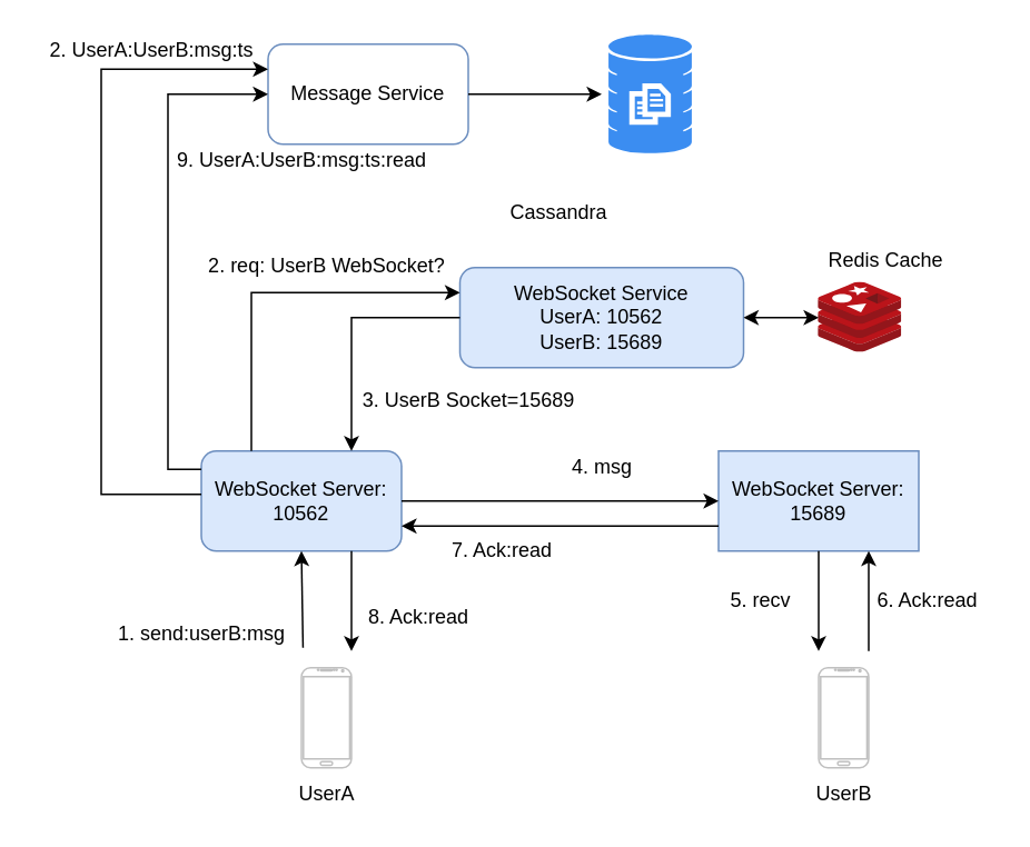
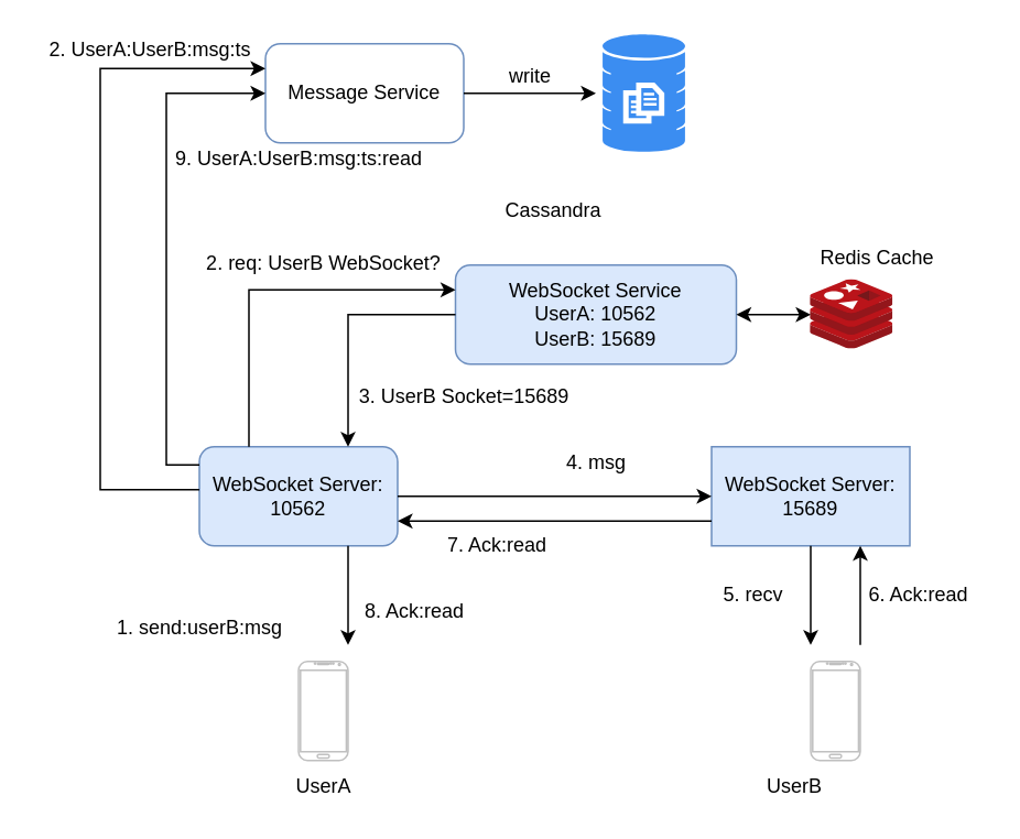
  <mxCell id="0" />
  <mxCell id="1" parent="0" />
  <mxCell id="2" value="" style="verticalLabelPosition=bottom;verticalAlign=top;html=1;shadow=0;dashed=0;strokeWidth=1;shape=mxgraph.android.phone2;strokeColor=#c0c0c0;" vertex="1" parent="1"><mxGeometry x="180" y="400" width="30" height="60" as="geometry" /></mxCell>
  <mxCell id="3" value="" style="sketch=0;aspect=fixed;html=1;points=[];align=center;image;fontSize=12;image=img/lib/mscae/Cache_Redis_Product.svg;" vertex="1" parent="1"><mxGeometry x="490" y="169" width="50" height="42" as="geometry" /></mxCell>
  <mxCell id="4" value="WebSocket Server: 10562" style="rounded=1;whiteSpace=wrap;html=1;fillColor=#dae8fc;strokeColor=#6c8ebf;" vertex="1" parent="1"><mxGeometry x="120" y="270" width="120" height="60" as="geometry" /></mxCell>
  <mxCell id="5" value="WebSocket Service&lt;br&gt;UserA: 10562&lt;br&gt;UserB: 15689" style="rounded=1;whiteSpace=wrap;html=1;fillColor=#dae8fc;strokeColor=#6c8ebf;" vertex="1" parent="1"><mxGeometry x="275" y="160" width="170" height="60" as="geometry" /></mxCell>
  <mxCell id="6" value="WebSocket Server: 15689" style="whiteSpace=wrap;html=1;fillColor=#dae8fc;strokeColor=#6c8ebf;rounded=0;" vertex="1" parent="1"><mxGeometry x="430" y="270" width="120" height="60" as="geometry" /></mxCell>
  <mxCell id="7" value="" style="sketch=0;html=1;aspect=fixed;strokeColor=none;shadow=0;align=center;verticalAlign=top;fillColor=#3B8DF1;shape=mxgraph.gcp2.database_3" vertex="1" parent="1"><mxGeometry x="364" y="20.29" width="50" height="71.43" as="geometry" /></mxCell>
  <mxCell id="8" value="Message Service" style="rounded=1;whiteSpace=wrap;html=1;fillColor=#ffffff;strokeColor=#6c8ebf;" vertex="1" parent="1"><mxGeometry x="160" y="26" width="120" height="60" as="geometry" /></mxCell>
  <mxCell id="9" value="" style="verticalLabelPosition=bottom;verticalAlign=top;html=1;shadow=0;dashed=0;strokeWidth=1;shape=mxgraph.android.phone2;strokeColor=#c0c0c0;" vertex="1" parent="1"><mxGeometry x="490" y="400" width="30" height="60" as="geometry" /></mxCell>
- <mxCell id="10" value="" style="endArrow=classic;html=1;rounded=0;entryX=0.5;entryY=1;entryDx=0;entryDy=0;exitX=1.008;exitY=0.9;exitDx=0;exitDy=0;exitPerimeter=0;" edge="1" parent="1" source="11" target="4"><mxGeometry width="50" height="50" relative="1" as="geometry"><mxPoint x="177" y="390" as="sourcePoint" /><mxPoint x="177" y="340" as="targetPoint" /></mxGeometry></mxCell>
  <mxCell id="11" value="1. send:userB:msg" style="text;html=1;align=center;verticalAlign=middle;resizable=0;points=[];autosize=1;strokeColor=none;fillColor=none;" vertex="1" parent="1"><mxGeometry x="60" y="370" width="120" height="20" as="geometry" /></mxCell>
  <mxCell id="12" value="" style="endArrow=classic;html=1;rounded=0;exitX=0.25;exitY=0;exitDx=0;exitDy=0;entryX=0;entryY=0.25;entryDx=0;entryDy=0;" edge="1" parent="1" source="4" target="5"><mxGeometry width="50" height="50" relative="1" as="geometry"><mxPoint x="390" y="440" as="sourcePoint" /><mxPoint x="440" y="390" as="targetPoint" /><Array as="points"><mxPoint x="150" y="175" /></Array></mxGeometry></mxCell>
  <mxCell id="13" value="2. req: UserB WebSocket?" style="text;html=1;align=center;verticalAlign=middle;resizable=0;points=[];autosize=1;strokeColor=none;fillColor=none;" vertex="1" parent="1"><mxGeometry x="115" y="149" width="160" height="20" as="geometry" /></mxCell>
  <mxCell id="14" value="" style="endArrow=classic;html=1;rounded=0;entryX=0;entryY=0.25;entryDx=0;entryDy=0;" edge="1" parent="1" target="8"><mxGeometry width="50" height="50" relative="1" as="geometry"><mxPoint x="120" y="296" as="sourcePoint" /><mxPoint x="440" y="386" as="targetPoint" /><Array as="points"><mxPoint x="60" y="296" /><mxPoint x="60" y="41" /></Array></mxGeometry></mxCell>
  <mxCell id="15" value="2. UserA:UserB:msg:ts" style="text;html=1;align=center;verticalAlign=middle;resizable=0;points=[];autosize=1;strokeColor=none;fillColor=none;" vertex="1" parent="1"><mxGeometry x="20" y="20.29" width="140" height="20" as="geometry" /></mxCell>
  <mxCell id="16" value="" style="endArrow=classic;html=1;rounded=0;exitX=0;exitY=0.5;exitDx=0;exitDy=0;entryX=0.75;entryY=0;entryDx=0;entryDy=0;" edge="1" parent="1" source="5" target="4"><mxGeometry width="50" height="50" relative="1" as="geometry"><mxPoint x="390" y="440" as="sourcePoint" /><mxPoint x="440" y="390" as="targetPoint" /><Array as="points"><mxPoint x="210" y="190" /></Array></mxGeometry></mxCell>
  <mxCell id="17" value="3. UserB Socket=15689" style="text;html=1;align=center;verticalAlign=middle;resizable=0;points=[];autosize=1;strokeColor=none;fillColor=none;" vertex="1" parent="1"><mxGeometry x="210" y="230" width="140" height="20" as="geometry" /></mxCell>
  <mxCell id="18" value="" style="endArrow=classic;html=1;rounded=0;exitX=1;exitY=0.5;exitDx=0;exitDy=0;entryX=0;entryY=0.5;entryDx=0;entryDy=0;" edge="1" parent="1" source="4" target="6"><mxGeometry width="50" height="50" relative="1" as="geometry"><mxPoint x="390" y="440" as="sourcePoint" /><mxPoint x="440" y="390" as="targetPoint" /></mxGeometry></mxCell>
  <mxCell id="19" value="4. msg" style="text;html=1;align=center;verticalAlign=middle;resizable=0;points=[];autosize=1;strokeColor=none;fillColor=none;" vertex="1" parent="1"><mxGeometry x="335" y="270" width="50" height="20" as="geometry" /></mxCell>
  <mxCell id="20" value="" style="endArrow=classic;html=1;rounded=0;exitX=0.5;exitY=1;exitDx=0;exitDy=0;" edge="1" parent="1" source="6"><mxGeometry width="50" height="50" relative="1" as="geometry"><mxPoint x="390" y="440" as="sourcePoint" /><mxPoint x="490" y="390" as="targetPoint" /></mxGeometry></mxCell>
  <mxCell id="21" value="5. recv" style="text;html=1;align=center;verticalAlign=middle;resizable=0;points=[];autosize=1;strokeColor=none;fillColor=none;" vertex="1" parent="1"><mxGeometry x="430" y="350" width="50" height="20" as="geometry" /></mxCell>
  <mxCell id="22" value="" style="endArrow=classic;html=1;rounded=0;entryX=0.75;entryY=1;entryDx=0;entryDy=0;" edge="1" parent="1" target="6"><mxGeometry width="50" height="50" relative="1" as="geometry"><mxPoint x="520" y="390" as="sourcePoint" /><mxPoint x="440" y="390" as="targetPoint" /></mxGeometry></mxCell>
  <mxCell id="23" value="6. Ack:read" style="text;html=1;align=center;verticalAlign=middle;resizable=0;points=[];autosize=1;strokeColor=none;fillColor=none;" vertex="1" parent="1"><mxGeometry x="515" y="350" width="80" height="20" as="geometry" /></mxCell>
  <mxCell id="24" value="" style="endArrow=classic;html=1;rounded=0;exitX=0;exitY=0.75;exitDx=0;exitDy=0;entryX=1;entryY=0.75;entryDx=0;entryDy=0;" edge="1" parent="1" source="6" target="4"><mxGeometry width="50" height="50" relative="1" as="geometry"><mxPoint x="390" y="440" as="sourcePoint" /><mxPoint x="440" y="390" as="targetPoint" /></mxGeometry></mxCell>
  <mxCell id="25" value="7. Ack:read" style="text;html=1;align=center;verticalAlign=middle;resizable=0;points=[];autosize=1;strokeColor=none;fillColor=none;" vertex="1" parent="1"><mxGeometry x="260" y="320" width="80" height="20" as="geometry" /></mxCell>
  <mxCell id="26" value="" style="endArrow=classic;html=1;rounded=0;exitX=0.75;exitY=1;exitDx=0;exitDy=0;" edge="1" parent="1" source="4"><mxGeometry width="50" height="50" relative="1" as="geometry"><mxPoint x="390" y="440" as="sourcePoint" /><mxPoint x="210" y="390" as="targetPoint" /></mxGeometry></mxCell>
  <mxCell id="27" value="8. Ack:read" style="text;html=1;align=center;verticalAlign=middle;resizable=0;points=[];autosize=1;strokeColor=none;fillColor=none;" vertex="1" parent="1"><mxGeometry x="210" y="360" width="80" height="20" as="geometry" /></mxCell>
  <mxCell id="28" value="" style="endArrow=classic;html=1;rounded=0;entryX=0;entryY=0.5;entryDx=0;entryDy=0;" edge="1" parent="1" target="8"><mxGeometry width="50" height="50" relative="1" as="geometry"><mxPoint x="120" y="281" as="sourcePoint" /><mxPoint x="440" y="386" as="targetPoint" /><Array as="points"><mxPoint x="100" y="281" /><mxPoint x="100" y="56" /></Array></mxGeometry></mxCell>
  <mxCell id="29" value="9. UserA:UserB:msg:ts:read" style="text;html=1;align=center;verticalAlign=middle;resizable=0;points=[];autosize=1;strokeColor=none;fillColor=none;" vertex="1" parent="1"><mxGeometry x="100" y="86" width="160" height="20" as="geometry" /></mxCell>
  <mxCell id="30" value="" style="endArrow=classic;html=1;rounded=0;exitX=1;exitY=0.5;exitDx=0;exitDy=0;" edge="1" parent="1" source="8"><mxGeometry width="50" height="50" relative="1" as="geometry"><mxPoint x="390" y="436" as="sourcePoint" /><mxPoint x="360" y="56" as="targetPoint" /></mxGeometry></mxCell>
+ <mxCell id="31" value="write" style="text;html=1;align=center;verticalAlign=middle;resizable=0;points=[];autosize=1;strokeColor=none;fillColor=none;" vertex="1" parent="1"><mxGeometry x="300" y="36" width="40" height="20" as="geometry" /></mxCell>
  <mxCell id="32" value="" style="endArrow=classic;startArrow=classic;html=1;rounded=0;exitX=1;exitY=0.5;exitDx=0;exitDy=0;" edge="1" parent="1" source="5"><mxGeometry width="50" height="50" relative="1" as="geometry"><mxPoint x="390" y="436" as="sourcePoint" /><mxPoint x="490" y="190" as="targetPoint" /></mxGeometry></mxCell>
  <mxCell id="33" value="Redis Cache" style="text;html=1;align=center;verticalAlign=middle;resizable=0;points=[];autosize=1;strokeColor=none;fillColor=none;" vertex="1" parent="1"><mxGeometry x="490" y="146" width="80" height="20" as="geometry" /></mxCell>
  <mxCell id="34" value="Cassandra" style="text;html=1;align=center;verticalAlign=middle;resizable=0;points=[];autosize=1;strokeColor=none;fillColor=none;" vertex="1" parent="1"><mxGeometry x="299" y="116.72" width="70" height="20" as="geometry" /></mxCell>
  <mxCell id="35" value="UserA" style="text;html=1;align=center;verticalAlign=middle;resizable=0;points=[];autosize=1;strokeColor=none;fillColor=none;" vertex="1" parent="1"><mxGeometry x="170" y="466" width="50" height="20" as="geometry" /></mxCell>
- <mxCell id="36" value="UserB" style="text;html=1;align=center;verticalAlign=middle;resizable=0;points=[];autosize=1;strokeColor=none;fillColor=none;" vertex="1" parent="1"><mxGeometry x="480" y="466" width="50" height="20" as="geometry" /></mxCell>
+ <mxCell id="36" value="UserB" style="text;html=1;align=center;verticalAlign=middle;resizable=0;points=[];autosize=1;strokeColor=none;fillColor=none;" vertex="1" parent="1"><mxGeometry x="455" y="466" width="50" height="20" as="geometry" /></mxCell>
